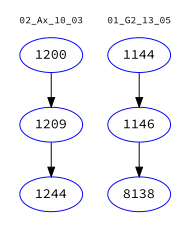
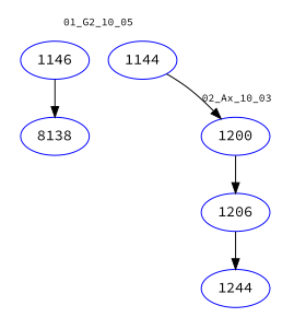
  digraph {
    fontname="Source Code Pro"
    node [color=blue fontname="Source Code Pro"]
    edge [color=black fontname="Source Code Pro"]
    n1 [label=1200]
-   n2 [label=1209]
+   n2 [label=1206]
    n3 [label=1244]
    n4 [label=1144]
    n5 [label=1146]
    n6 [label=8138]
    subgraph cluster_1 {
      color=white
      fontsize=10
      label="02_Ax_10_03"
      n1
      n2
      n3
    }
    subgraph cluster_2 {
      color=white
      fontsize=10
-     label="01_G2_13_05"
+     label="01_G2_10_05"
      n4
      n5
      n6
    }
    n1 -> n2
    n2 -> n3
-   n4 -> n5
+   n4 -> n1
    n5 -> n6
  }
